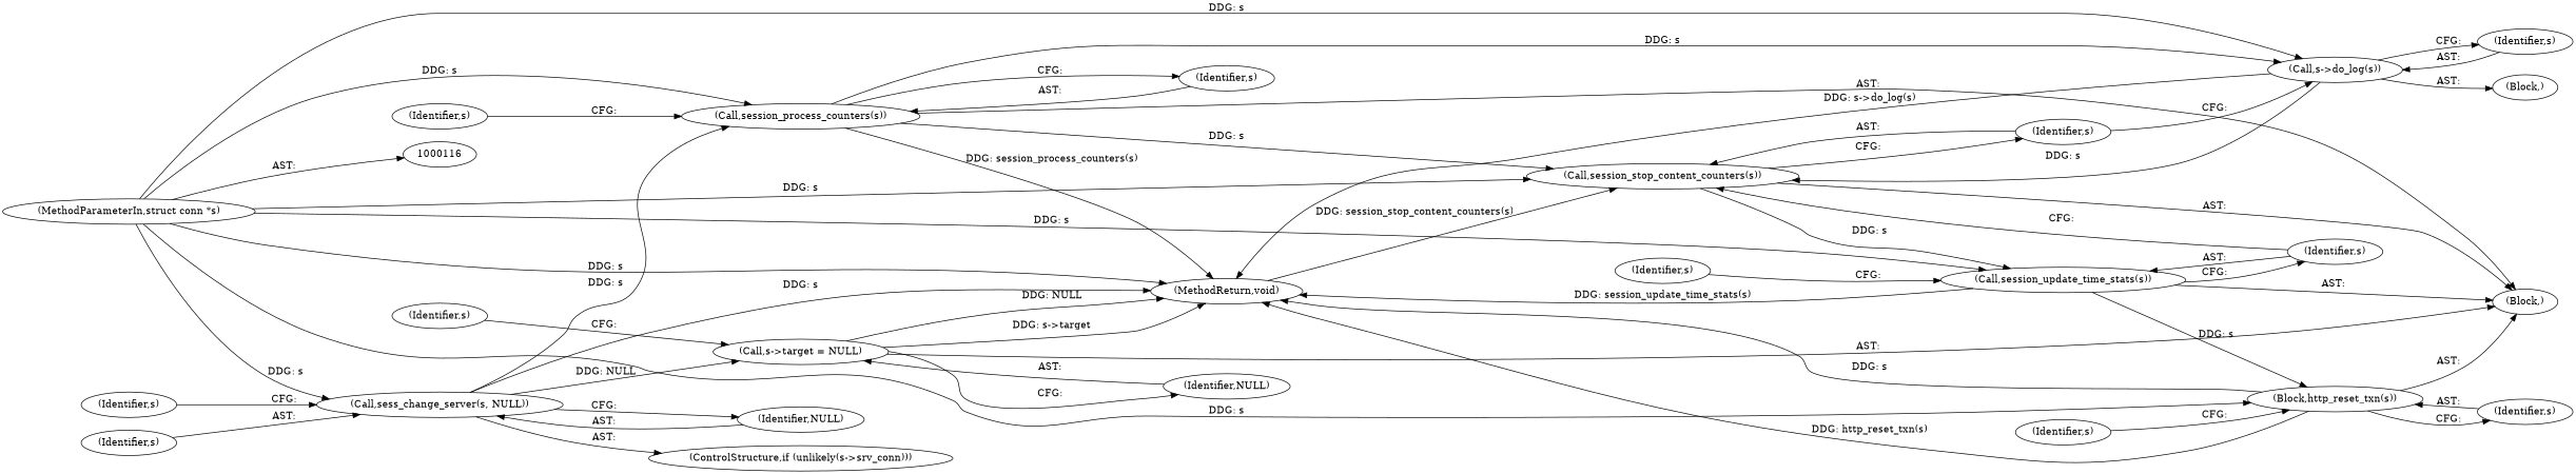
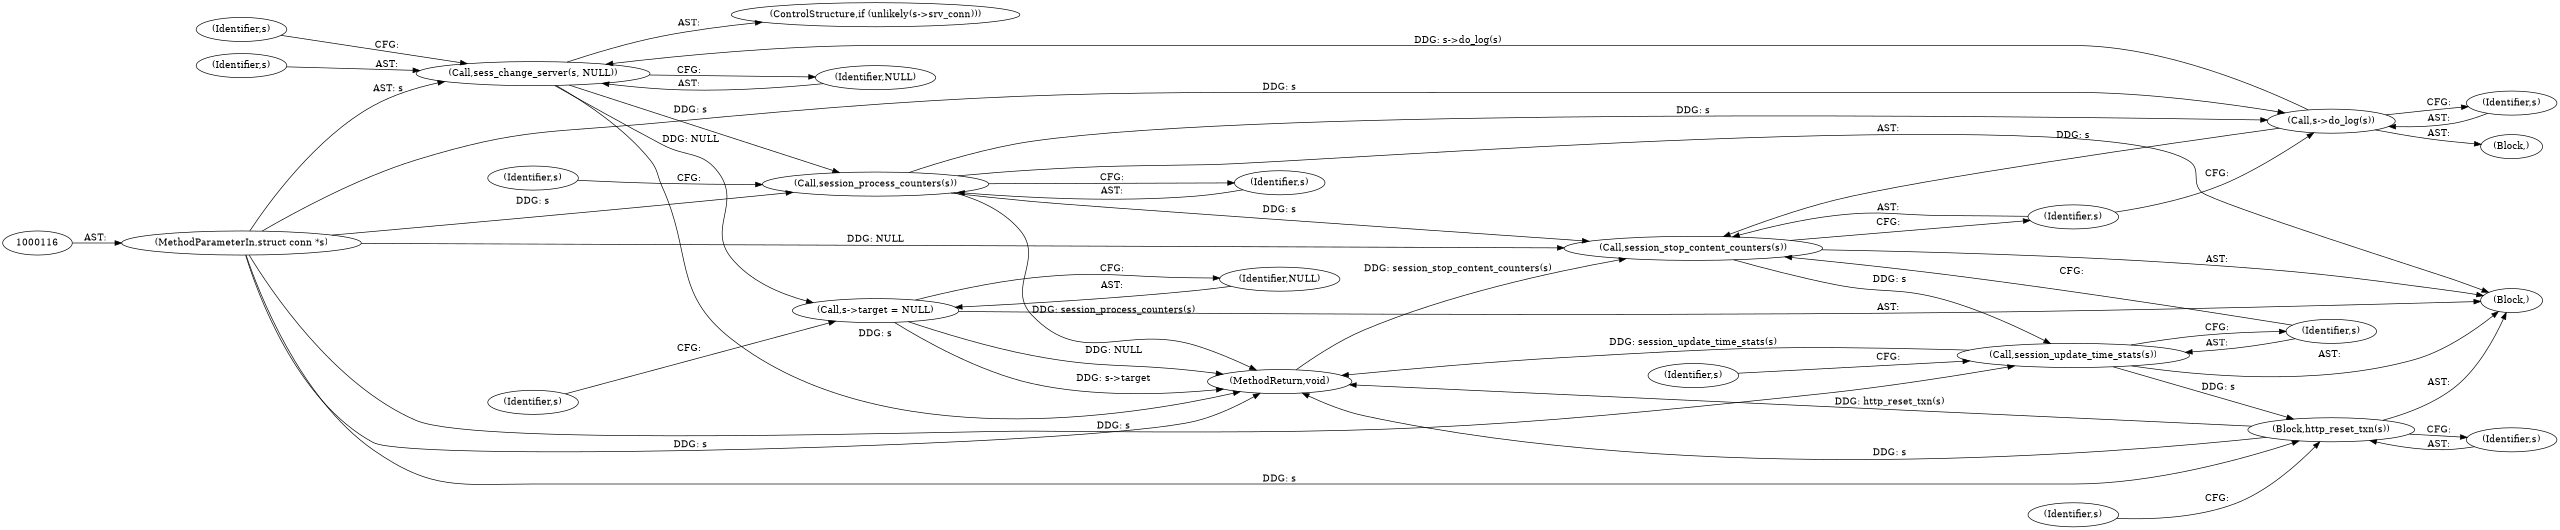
  digraph {
    rankdir=LR
    n1 [label="(Call,sess_change_server(s, NULL))"]
    n2 [label="(Call,session_process_counters(s))"]
    n3 [label="(Call,s->target = NULL)"]
    n4 [label="(MethodReturn,void)"]
    n5 [label="(Identifier,NULL)"]
    n6 [label="(ControlStructure,if (unlikely(s->srv_conn)))"]
    n7 [label="(Call,s->do_log(s))"]
    n8 [label="(Call,session_stop_content_counters(s))"]
    n9 [label="(Block,)"]
    n10 [label="(Identifier,s)"]
    n11 [label="(Identifier,NULL)"]
    n12 [label="(MethodParameterIn,struct conn *s)"]
    n13 [label="(Call,session_update_time_stats(s))"]
    n14 [label="(Block,http_reset_txn(s))"]
    1000116
    n16 [label="(Identifier,s)"]
    n17 [label="(Block,)"]
    n18 [label="(Identifier,s)"]
    n19 [label="(Identifier,s)"]
    n20 [label="(Identifier,s)"]
    n21 [label="(Identifier,s)"]
    n22 [label="(Identifier,s)"]
    n23 [label="(Identifier,s)"]
    n24 [label="(Identifier,s)"]
    n25 [label="(Identifier,s)"]
    n26 [label="(Identifier,s)"]
    n1 -> n2 [label="DDG: s"]
    n1 -> n3 [label="DDG: NULL"]
    n1 -> n4 [label="DDG: s"]
    n1 -> n5 [label="CFG: "]
    n1 -> n6 [label="AST: "]
    n2 -> n4 [label="DDG: session_process_counters(s)"]
    n2 -> n7 [label="DDG: s"]
    n2 -> n8 [label="DDG: s"]
    n2 -> n9 [label="AST: "]
    n2 -> n10 [label="CFG: "]
    n3 -> n4 [label="DDG: NULL"]
    n3 -> n4 [label="DDG: s->target"]
    n3 -> n9 [label="AST: "]
    n3 -> n11 [label="CFG: "]
    n4 -> n8 [label="DDG: session_stop_content_counters(s)"]
    n5 -> n1 [label="AST: "]
-   n7 -> n4 [label="DDG: s->do_log(s)"]
+   n7 -> n1 [label="DDG: s->do_log(s)"]
    n7 -> n8 [label="DDG: s"]
    n7 -> n16 [label="CFG: "]
    n7 -> n17 [label="AST: "]
    n8 -> n9 [label="AST: "]
    n8 -> n13 [label="DDG: s"]
    n8 -> n18 [label="CFG: "]
    n10 -> n2 [label="AST: "]
    n11 -> n3 [label="AST: "]
-   n12 -> n1 [label="DDG: s"]
+   n12 -> n1 [label="AST: s"]
    n12 -> n2 [label="DDG: s"]
    n12 -> n4 [label="DDG: s"]
    n12 -> n7 [label="DDG: s"]
-   n12 -> n8 [label="DDG: s"]
+   n12 -> n8 [label="DDG: NULL"]
    n12 -> n13 [label="DDG: s"]
    n12 -> n14 [label="DDG: s"]
-   n12 -> 1000116 [label="AST: "]
+   1000116 -> n12 [label="AST: "]
    n13 -> n4 [label="DDG: session_update_time_stats(s)"]
    n13 -> n9 [label="AST: "]
    n13 -> n14 [label="DDG: s"]
    n13 -> n19 [label="CFG: "]
    n14 -> n4 [label="DDG: s"]
    n14 -> n4 [label="DDG: http_reset_txn(s)"]
    n14 -> n9 [label="AST: "]
    n14 -> n20 [label="CFG: "]
    n16 -> n7 [label="AST: "]
    n18 -> n7 [label="CFG: "]
    n18 -> n8 [label="AST: "]
    n19 -> n8 [label="CFG: "]
    n19 -> n13 [label="AST: "]
    n20 -> n14 [label="AST: "]
    n21 -> n2 [label="CFG: "]
    n22 -> n1 [label="AST: "]
    n23 -> n13 [label="CFG: "]
    n24 -> n1 [label="CFG: "]
    n25 -> n14 [label="CFG: "]
    n26 -> n3 [label="CFG: "]
  }
